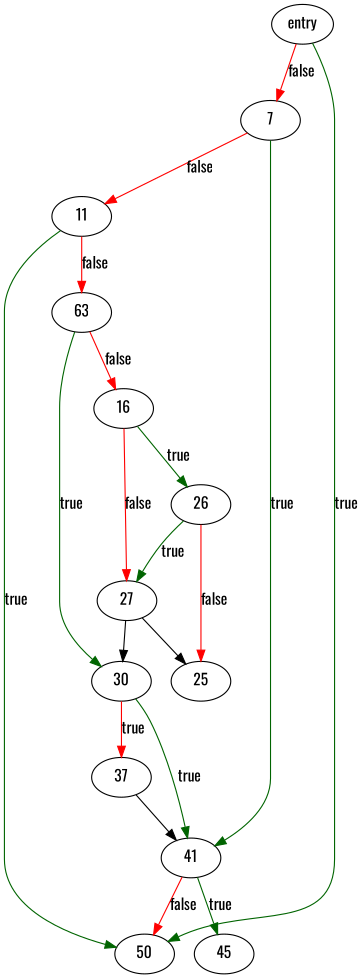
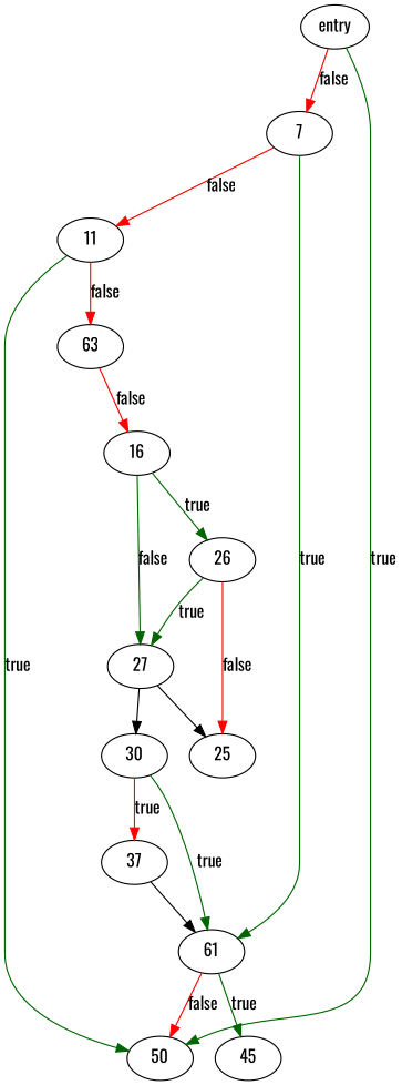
  digraph {
    fontname=Oswald
    node [fontname=Oswald]
    edge [color=red fontname=Oswald]
    n1 [label=entry]
    7
    50
    11
-   41
+   41 [label=61]
    n6 [label=63]
    16
    30
    n9 [label=26]
    27
    37
    25
    45
    n1 -> 7 [label=false]
    n1 -> 50 [color=darkgreen label=true]
    7 -> 11 [label=false]
    7 -> 41 [color=darkgreen label=true]
    11 -> 50 [color=darkgreen label=true]
    11 -> n6 [label=false]
    41 -> 50 [label=false]
    41 -> 45 [color=darkgreen label=true]
    n6 -> 16 [label=false]
-   n6 -> 30 [color=darkgreen label=true]
    16 -> n9 [color=darkgreen label=true]
-   16 -> 27 [label=false]
+   16 -> 27 [color=darkgreen label=false]
    30 -> 41 [color=darkgreen label=true]
    30 -> 37 [label=true]
    n9 -> 27 [color=darkgreen label=true]
    n9 -> 25 [label=false]
    27 -> 30 [color=""]
    27 -> 25 [color=""]
    37 -> 41 [color=""]
  }
